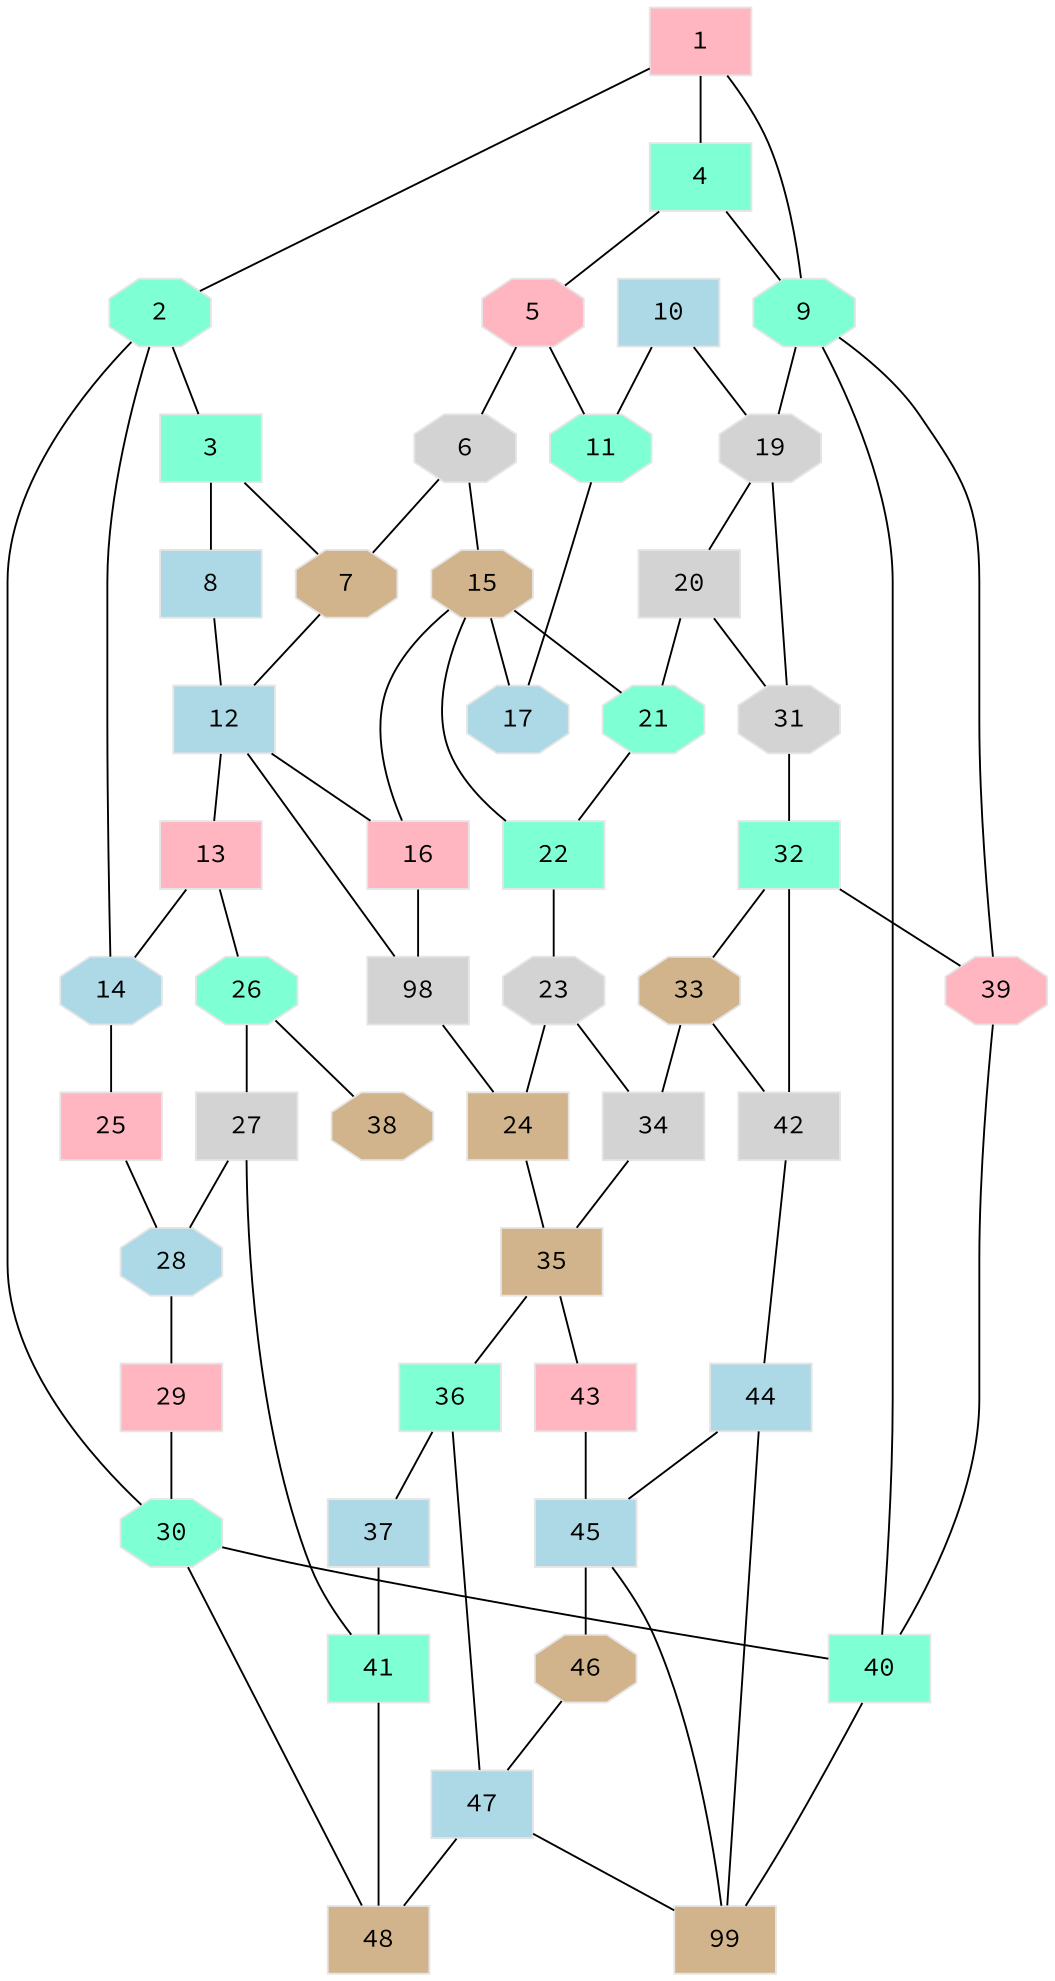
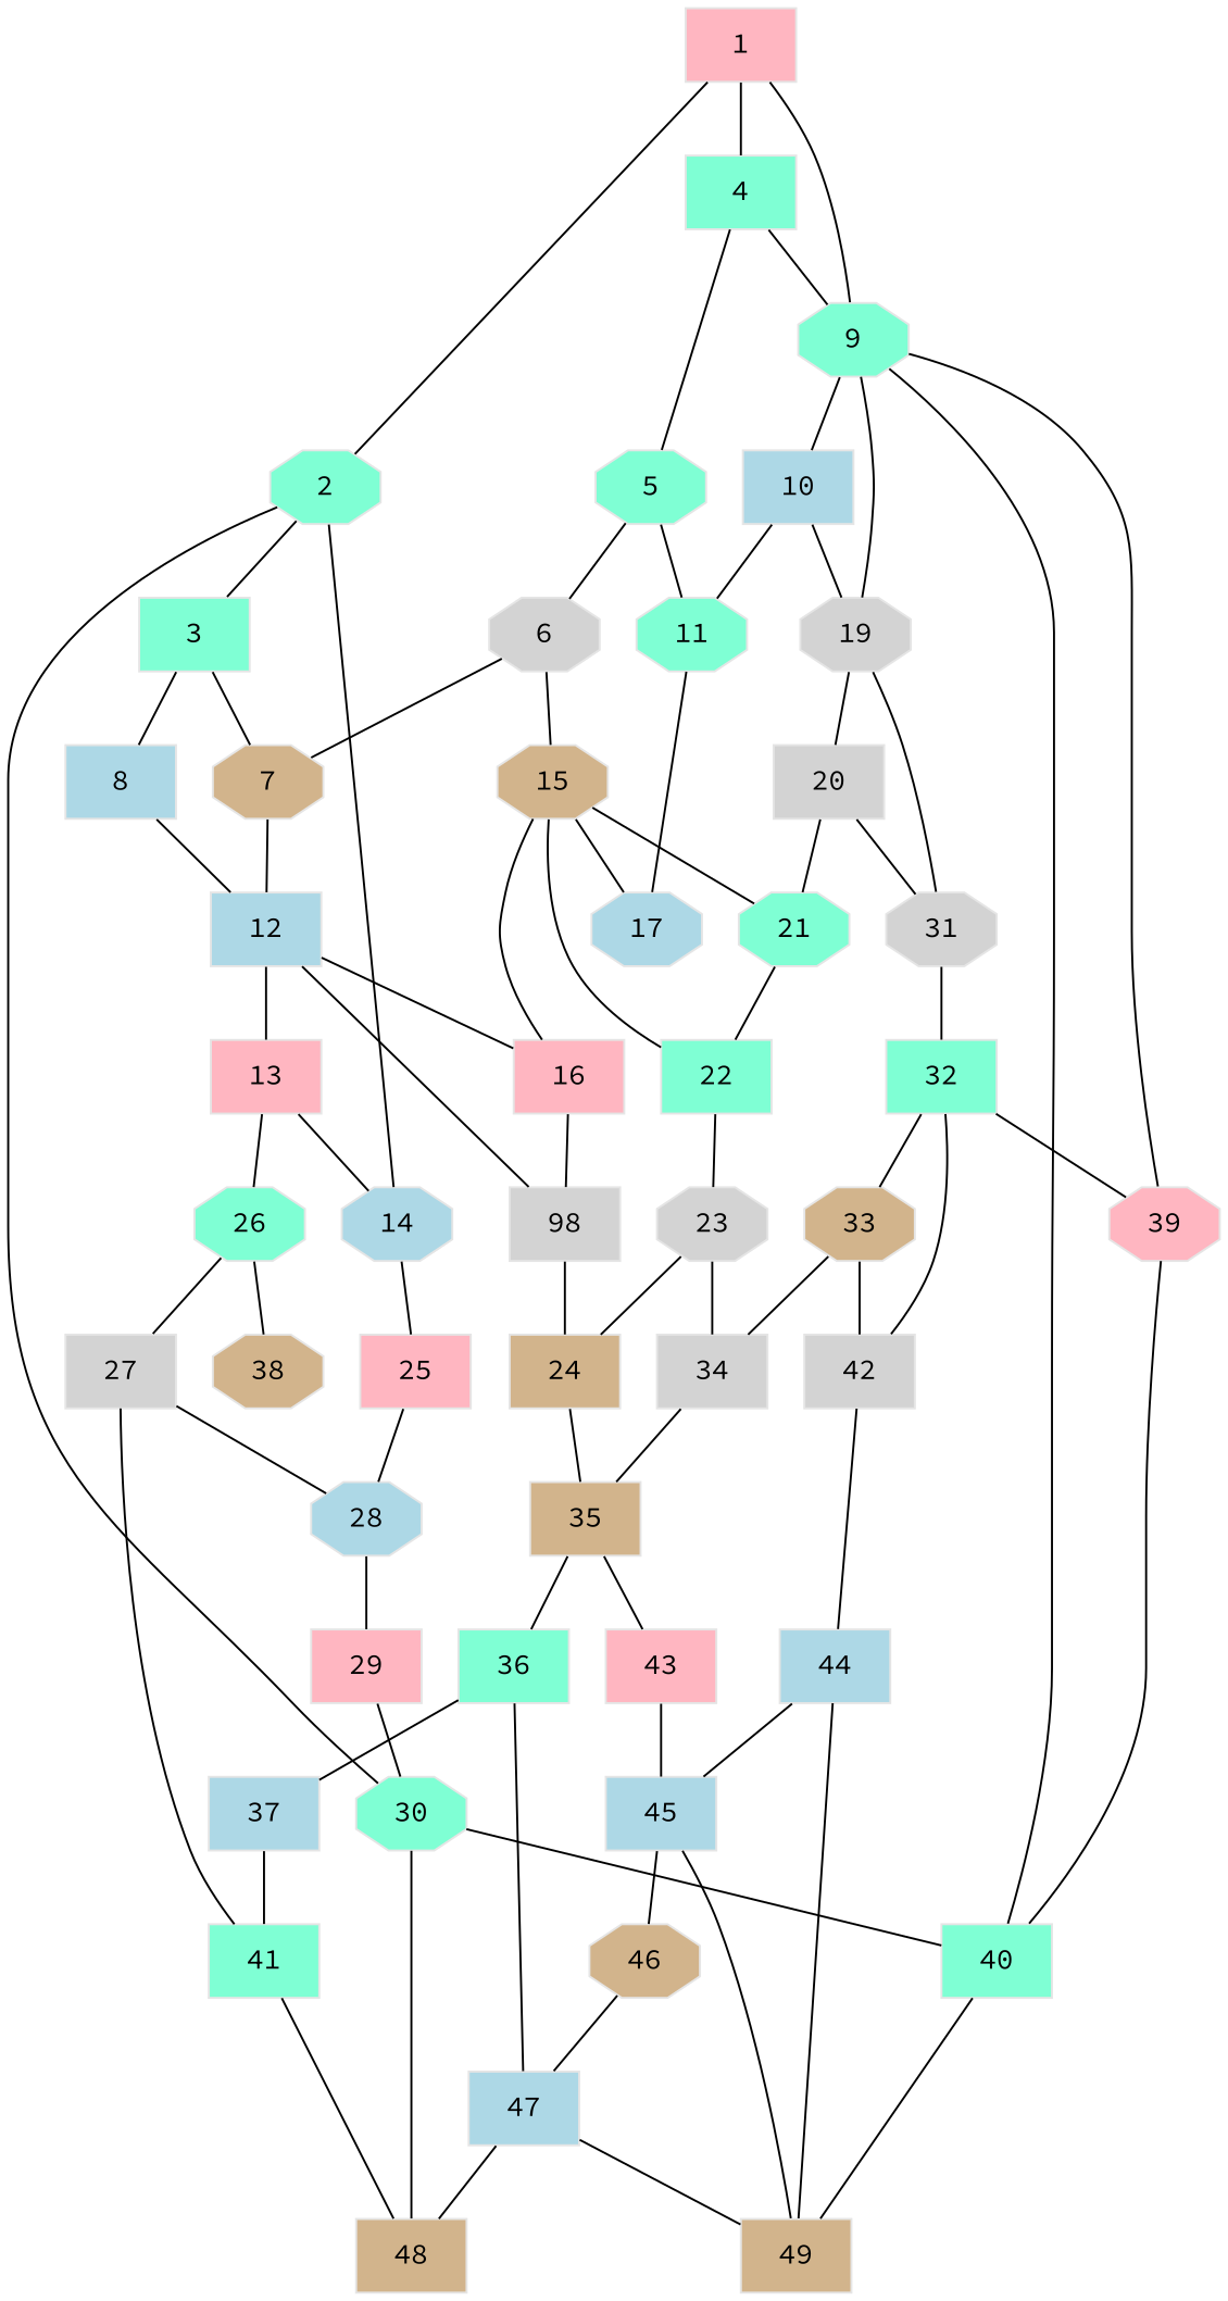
  graph {
    fontname="Source Code Pro"
    node [color=gray90 fillcolor=aquamarine fontname="Source Code Pro" shape=box style=filled]
    edge [fontname="Source Code Pro" weight=1.0]
    1 [fillcolor=lightpink]
    2 [shape=octagon]
    4
    9 [shape=octagon]
    3
    14 [fillcolor=lightblue shape=octagon]
    30 [shape=octagon]
-   5 [fillcolor=lightpink shape=octagon]
+   5 [shape=octagon]
    10 [fillcolor=lightblue]
    19 [fillcolor=lightgrey shape=octagon]
    39 [fillcolor=lightpink shape=octagon]
    40
    7 [fillcolor=tan shape=octagon]
    8 [fillcolor=lightblue]
    25 [fillcolor=lightpink]
    48 [fillcolor=tan]
    12 [fillcolor=lightblue]
    6 [fillcolor=lightgrey shape=octagon]
    11 [shape=octagon]
    15 [fillcolor=tan shape=octagon]
    17 [fillcolor=lightblue shape=octagon]
    16 [fillcolor=lightpink]
    21 [shape=octagon]
    22
    13 [fillcolor=lightpink]
    n26 [fillcolor=lightgrey label=98]
    20 [fillcolor=lightgrey]
    31 [fillcolor=lightgrey shape=octagon]
-   49 [fillcolor=tan label=99]
+   49 [fillcolor=tan]
    26 [shape=octagon]
    24 [fillcolor=tan]
    27 [fillcolor=lightgrey]
    38 [fillcolor=tan shape=octagon]
    28 [fillcolor=lightblue shape=octagon]
    23 [fillcolor=lightgrey shape=octagon]
    35 [fillcolor=tan]
    32
    34 [fillcolor=lightgrey]
    36
    43 [fillcolor=lightpink]
    29 [fillcolor=lightpink]
    41
    33 [fillcolor=tan shape=octagon]
    42 [fillcolor=lightgrey]
    44 [fillcolor=lightblue]
    37 [fillcolor=lightblue]
    47 [fillcolor=lightblue]
    45 [fillcolor=lightblue]
    46 [fillcolor=tan shape=octagon]
    1 -- 2
    1 -- 4
    1 -- 9
    2 -- 3
    2 -- 14
    2 -- 30
    4 -- 9 [weight=2.0]
    4 -- 5
+   9 -- 10
    9 -- 19
    9 -- 39
    9 -- 40
    3 -- 7
    3 -- 8 [weight=2.0]
    14 -- 25
    30 -- 40
    30 -- 48
    5 -- 6
    5 -- 11
    10 -- 19
    10 -- 11
    19 -- 20
    19 -- 31
    39 -- 40
    40 -- 49
    7 -- 12
    8 -- 12
    25 -- 28 [weight=2.0]
    12 -- 16
    12 -- 13 [weight=2.0]
    12 -- n26
    6 -- 7
    6 -- 15
    11 -- 17
    15 -- 17 [weight=2.0]
    15 -- 16
    15 -- 21
    15 -- 22
    16 -- n26
    21 -- 22
    22 -- 23
    13 -- 14
    13 -- 26
    n26 -- 24
    20 -- 21
    20 -- 31
    31 -- 32
    26 -- 27
    26 -- 38
    24 -- 35
    27 -- 28 [weight=2.0]
    27 -- 41 [weight=2.0]
    28 -- 29 [weight=2.0]
    23 -- 24
    23 -- 34
    35 -- 36 [weight=2.0]
    35 -- 43 [weight=2.0]
    32 -- 39
    32 -- 33
    32 -- 42
    34 -- 35
    36 -- 37 [weight=2.0]
    36 -- 47
    43 -- 45 [weight=2.0]
    29 -- 30
    41 -- 48 [weight=2.0]
    33 -- 34
    33 -- 42
    42 -- 44
    44 -- 49
    44 -- 45
    37 -- 41 [weight=2.0]
    47 -- 48 [weight=2.0]
    47 -- 49
    45 -- 49
    45 -- 46 [weight=2.0]
    46 -- 47
  }
